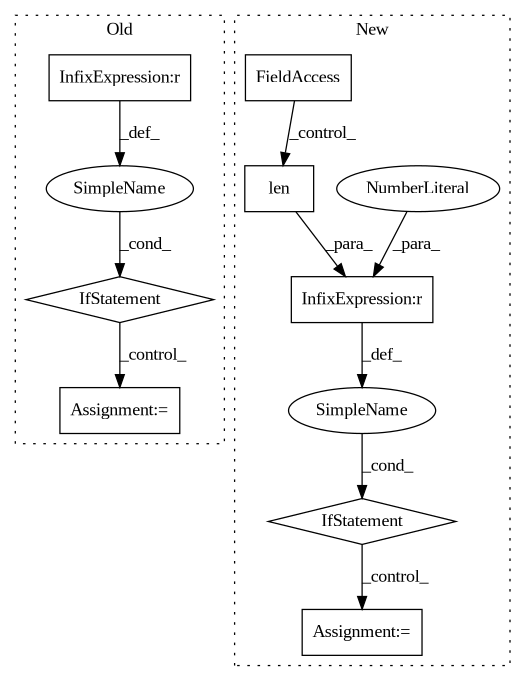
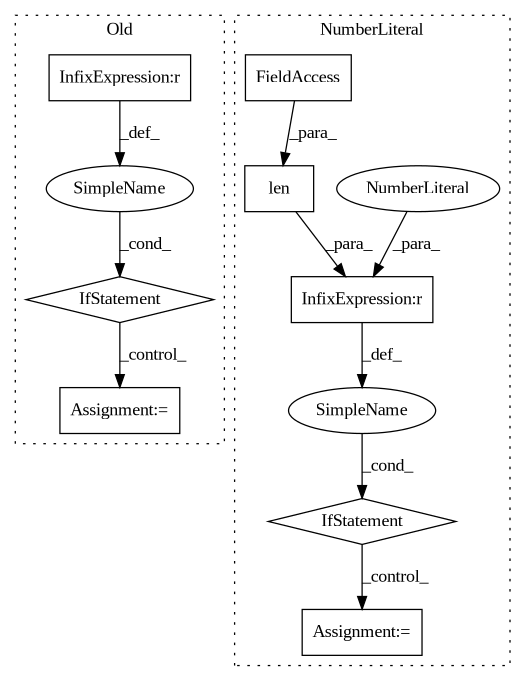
  digraph {
    fontname="Liberation Serif"
    node [a=7 fontname="Liberation Serif" l=1 shape=box]
    edge [fontname="Liberation Serif"]
    n1 [label="Assignment:=" s=11233]
    n2 [a=25 l="4,2" label=IfStatement s="11193,11214" shape=diamond]
    n3 [a=42 label=SimpleName shape=ellipse l=""]
    n4 [a=27 l=4 label="InfixExpression:r" s=11206]
    n5 [a=32 l="4,1" label=len s="597,612"]
    n6 [a=27 l=3 label="InfixExpression:r" s=613]
    n7 [a=25 l="4,2" label=IfStatement s="593,617" shape=diamond]
    n8 [a=34 label=NumberLiteral s=616 shape=ellipse]
    n9 [label="Assignment:=" s=642]
    n10 [a=42 label=SimpleName shape=ellipse l=""]
    n11 [a=22 l=11 label=FieldAccess s=601]
    subgraph cluster_1 {
      label=Old
      style=dotted
      n1
      n2
      n3
      n4
    }
    subgraph cluster_2 {
-     label=New
+     label=NumberLiteral
      style=dotted
      n5
      n6
      n7
      n8
      n9
      n10
      n11
    }
    n2 -> n1 [label=_control_]
    n3 -> n2 [label=_cond_]
    n4 -> n3 [label=_def_]
    n5 -> n6 [label=_para_]
    n6 -> n10 [label=_def_]
    n7 -> n9 [label=_control_]
    n8 -> n6 [label=_para_]
    n10 -> n7 [label=_cond_]
-   n11 -> n5 [label=_control_]
+   n11 -> n5 [label=_para_]
  }
